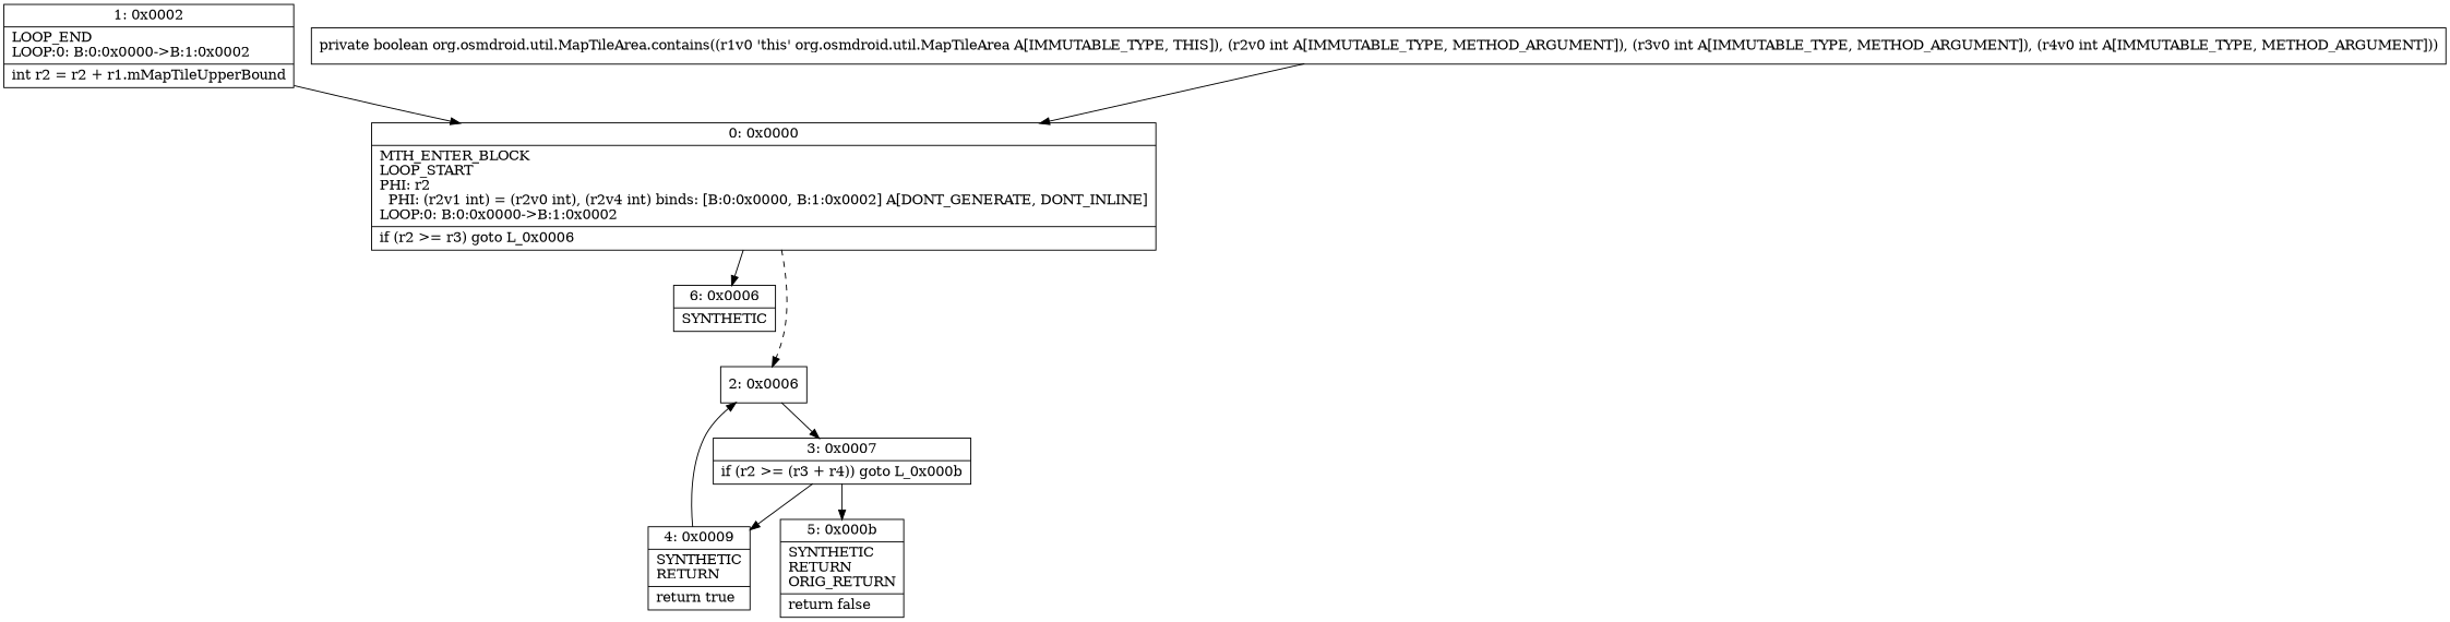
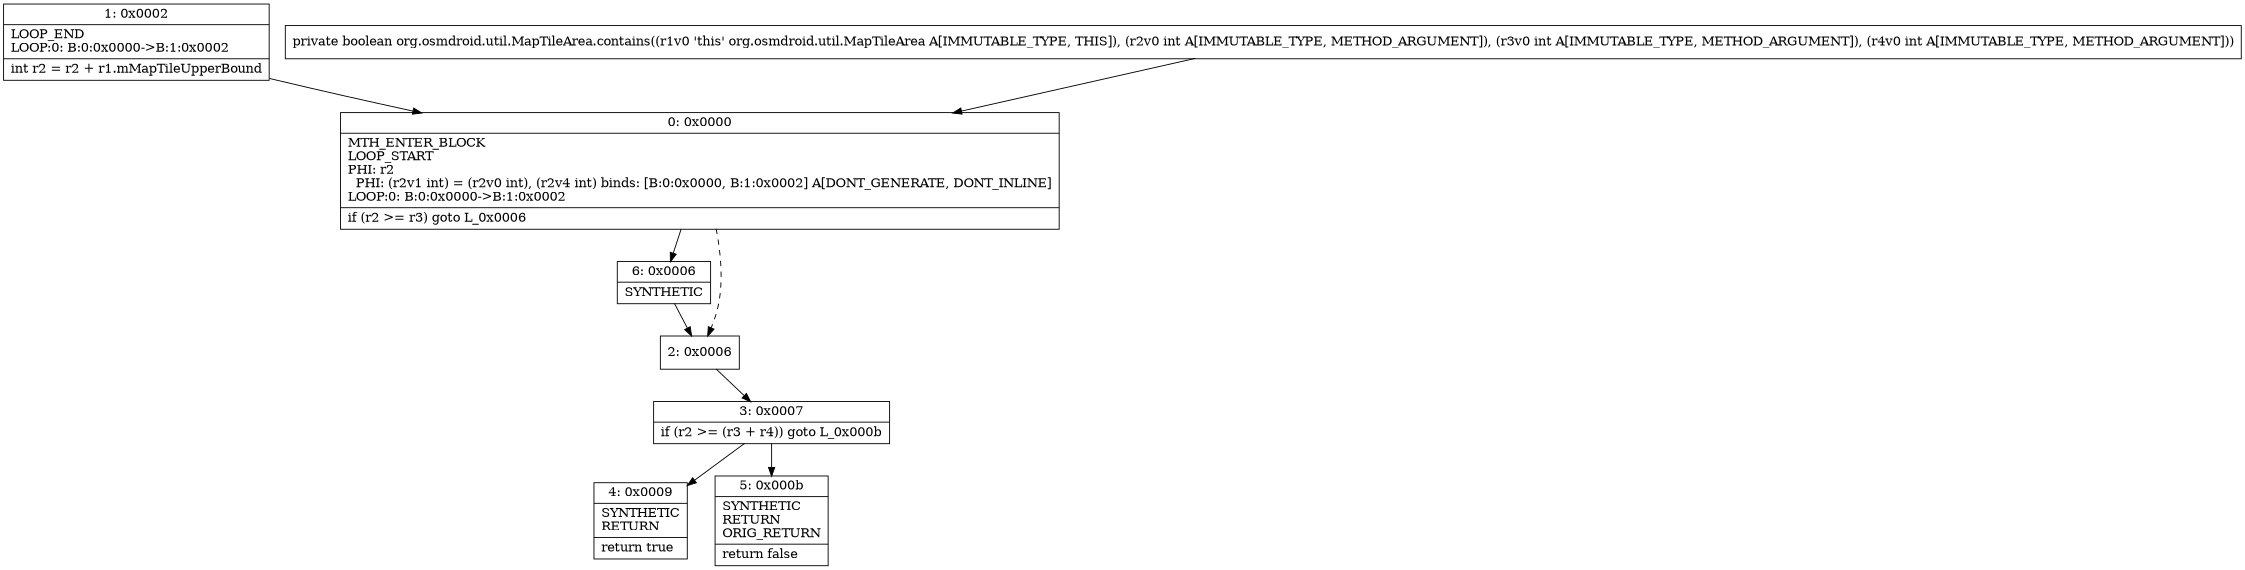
  digraph {
    node [shape=record]
    n1 [label="{0\:\ 0x0000|MTH_ENTER_BLOCK\lLOOP_START\lPHI: r2 \l  PHI: (r2v1 int) = (r2v0 int), (r2v4 int) binds: [B:0:0x0000, B:1:0x0002] A[DONT_GENERATE, DONT_INLINE]\lLOOP:0: B:0:0x0000\-\>B:1:0x0002\l|if (r2 \>= r3) goto L_0x0006\l}"]
    n2 [label="{6\:\ 0x0006|SYNTHETIC\l}"]
    n3 [label="{2\:\ 0x0006}"]
    n4 [label="{1\:\ 0x0002|LOOP_END\lLOOP:0: B:0:0x0000\-\>B:1:0x0002\l|int r2 = r2 + r1.mMapTileUpperBound\l}"]
    n5 [label="{3\:\ 0x0007|if (r2 \>= (r3 + r4)) goto L_0x000b\l}"]
    n6 [label="{4\:\ 0x0009|SYNTHETIC\lRETURN\l|return true\l}"]
    n7 [label="{5\:\ 0x000b|SYNTHETIC\lRETURN\lORIG_RETURN\l|return false\l}"]
    n8 [label="{private boolean org.osmdroid.util.MapTileArea.contains((r1v0 'this' org.osmdroid.util.MapTileArea A[IMMUTABLE_TYPE, THIS]), (r2v0 int A[IMMUTABLE_TYPE, METHOD_ARGUMENT]), (r3v0 int A[IMMUTABLE_TYPE, METHOD_ARGUMENT]), (r4v0 int A[IMMUTABLE_TYPE, METHOD_ARGUMENT])) }"]
    n1 -> n2
    n1 -> n3 [style=dashed]
-   n6 -> n3
+   n2 -> n3
    n3 -> n5
    n4 -> n1
    n5 -> n6 [style=solid]
    n5 -> n7
    n8 -> n1
  }
